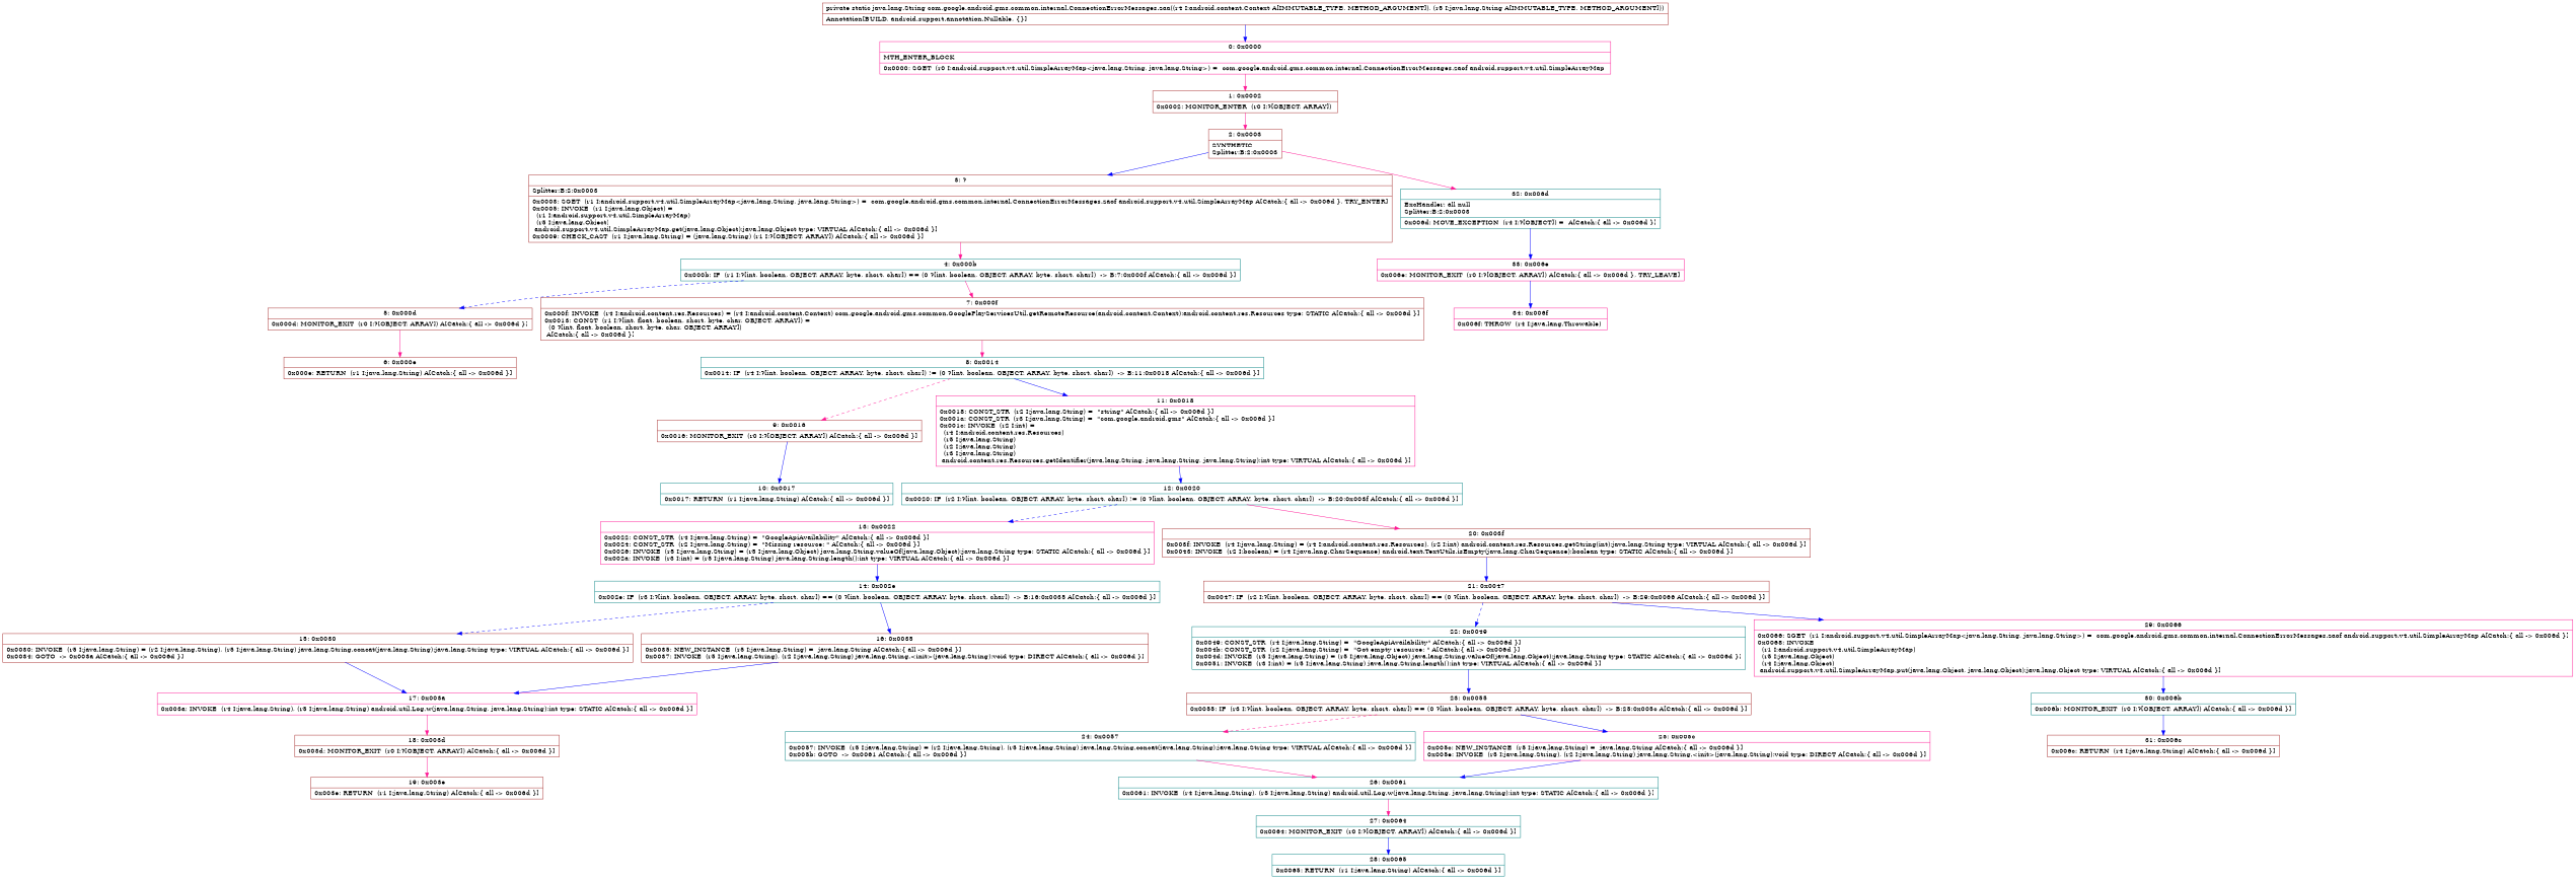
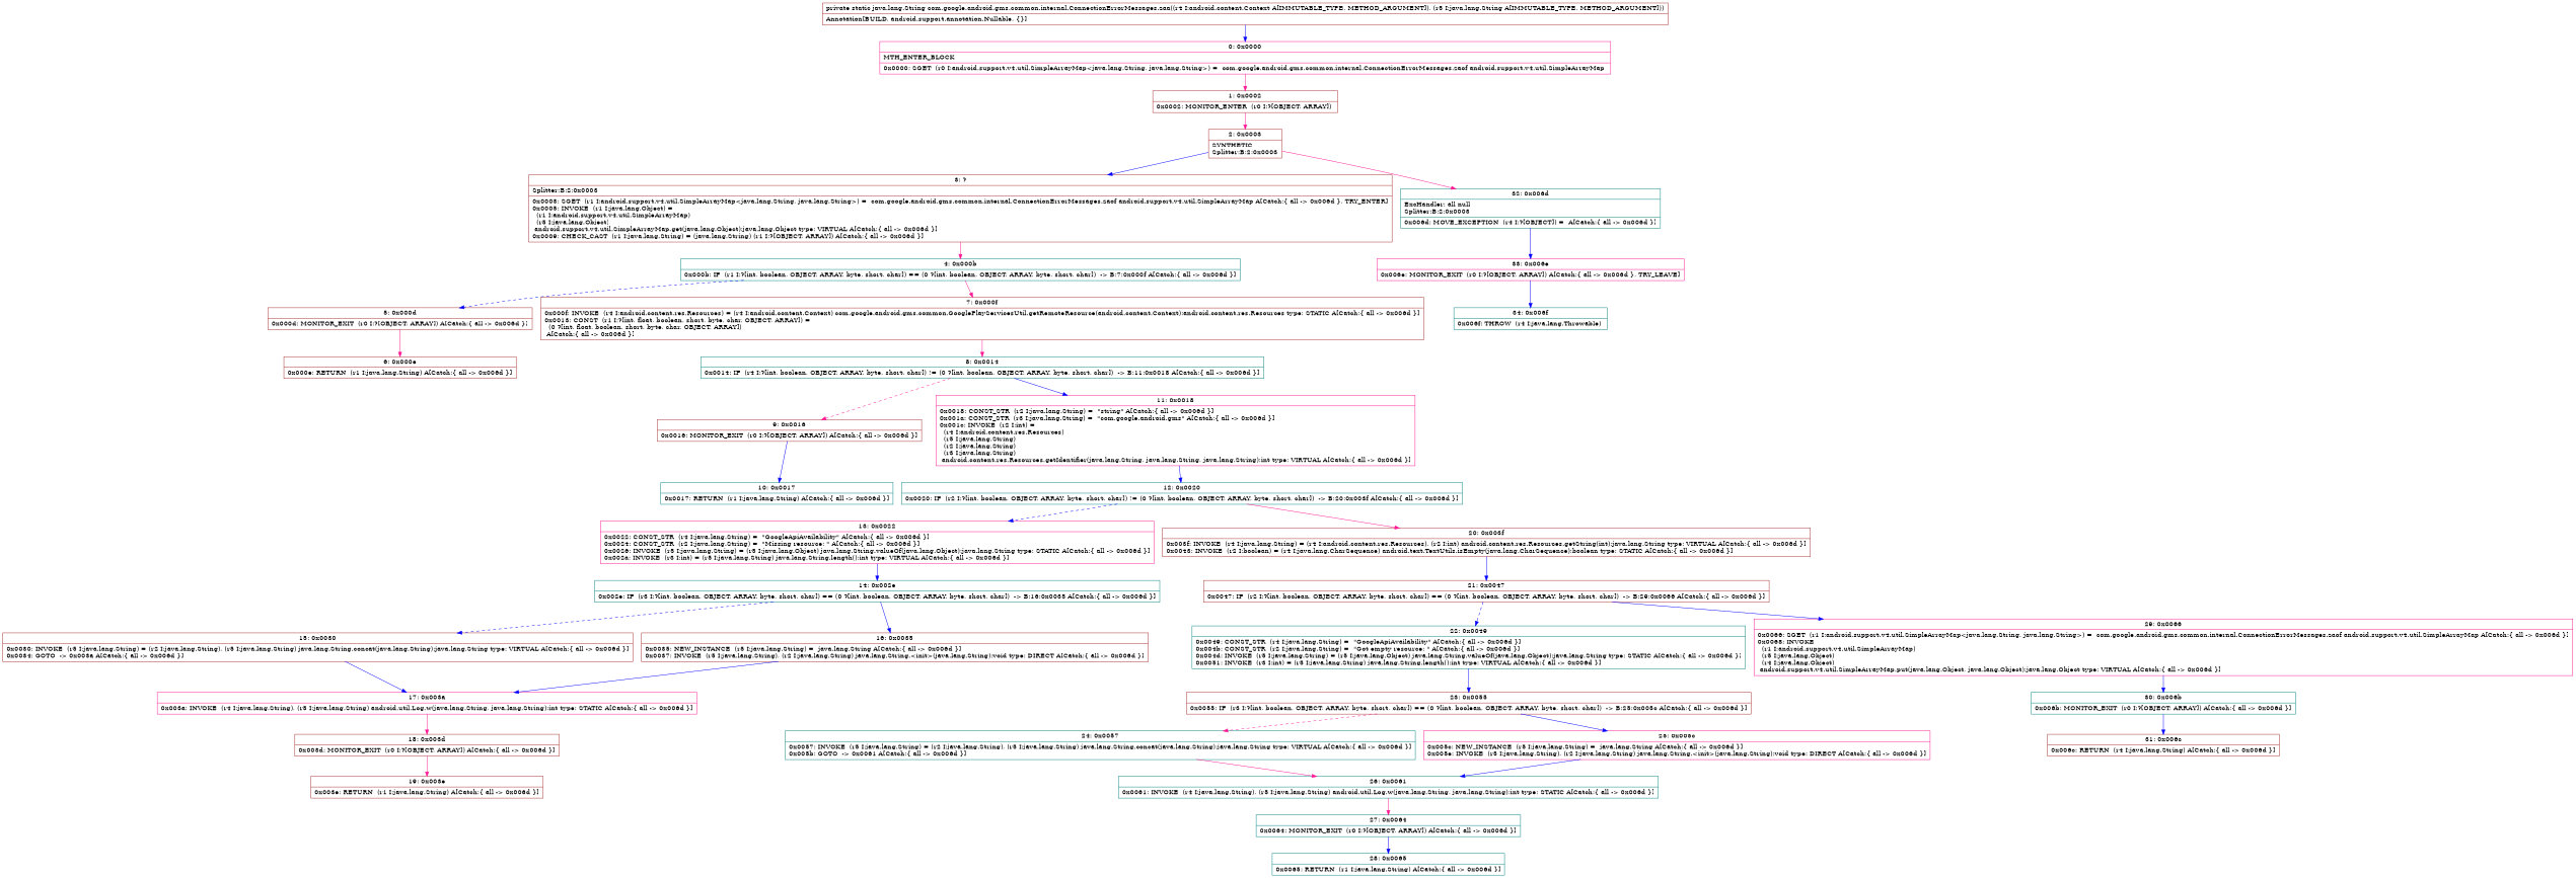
  digraph {
    node [color=brown shape=record]
    edge [color=blue]
    n1 [color=deeppink label="{0\:\ 0x0000|MTH_ENTER_BLOCK\l|0x0000: SGET  (r0 I:android.support.v4.util.SimpleArrayMap\<java.lang.String, java.lang.String\>) =  com.google.android.gms.common.internal.ConnectionErrorMessages.zaof android.support.v4.util.SimpleArrayMap \l}"]
    n2 [label="{1\:\ 0x0002|0x0002: MONITOR_ENTER  (r0 I:?[OBJECT, ARRAY]) \l}"]
    n3 [label="{2\:\ 0x0003|SYNTHETIC\lSplitter:B:2:0x0003\l}"]
    n4 [label="{3\:\ ?|Splitter:B:2:0x0003\l|0x0003: SGET  (r1 I:android.support.v4.util.SimpleArrayMap\<java.lang.String, java.lang.String\>) =  com.google.android.gms.common.internal.ConnectionErrorMessages.zaof android.support.v4.util.SimpleArrayMap A[Catch:\{ all \-\> 0x006d \}, TRY_ENTER]\l0x0005: INVOKE  (r1 I:java.lang.Object) = \l  (r1 I:android.support.v4.util.SimpleArrayMap)\l  (r5 I:java.lang.Object)\l android.support.v4.util.SimpleArrayMap.get(java.lang.Object):java.lang.Object type: VIRTUAL A[Catch:\{ all \-\> 0x006d \}]\l0x0009: CHECK_CAST  (r1 I:java.lang.String) = (java.lang.String) (r1 I:?[OBJECT, ARRAY]) A[Catch:\{ all \-\> 0x006d \}]\l}"]
    n5 [color=teal label="{32\:\ 0x006d|ExcHandler: all null\lSplitter:B:2:0x0003\l|0x006d: MOVE_EXCEPTION  (r4 I:?[OBJECT]) =  A[Catch:\{ all \-\> 0x006d \}]\l}"]
    n6 [color=teal label="{4\:\ 0x000b|0x000b: IF  (r1 I:?[int, boolean, OBJECT, ARRAY, byte, short, char]) == (0 ?[int, boolean, OBJECT, ARRAY, byte, short, char])  \-\> B:7:0x000f A[Catch:\{ all \-\> 0x006d \}]\l}"]
    n7 [color=deeppink label="{33\:\ 0x006e|0x006e: MONITOR_EXIT  (r0 I:?[OBJECT, ARRAY]) A[Catch:\{ all \-\> 0x006d \}, TRY_LEAVE]\l}"]
    n8 [label="{5\:\ 0x000d|0x000d: MONITOR_EXIT  (r0 I:?[OBJECT, ARRAY]) A[Catch:\{ all \-\> 0x006d \}]\l}"]
    n9 [label="{7\:\ 0x000f|0x000f: INVOKE  (r4 I:android.content.res.Resources) = (r4 I:android.content.Context) com.google.android.gms.common.GooglePlayServicesUtil.getRemoteResource(android.content.Context):android.content.res.Resources type: STATIC A[Catch:\{ all \-\> 0x006d \}]\l0x0013: CONST  (r1 I:?[int, float, boolean, short, byte, char, OBJECT, ARRAY]) = \l  (0 ?[int, float, boolean, short, byte, char, OBJECT, ARRAY])\l A[Catch:\{ all \-\> 0x006d \}]\l}"]
    n10 [label="{6\:\ 0x000e|0x000e: RETURN  (r1 I:java.lang.String) A[Catch:\{ all \-\> 0x006d \}]\l}"]
    n11 [color=teal label="{8\:\ 0x0014|0x0014: IF  (r4 I:?[int, boolean, OBJECT, ARRAY, byte, short, char]) != (0 ?[int, boolean, OBJECT, ARRAY, byte, short, char])  \-\> B:11:0x0018 A[Catch:\{ all \-\> 0x006d \}]\l}"]
    n12 [label="{9\:\ 0x0016|0x0016: MONITOR_EXIT  (r0 I:?[OBJECT, ARRAY]) A[Catch:\{ all \-\> 0x006d \}]\l}"]
    n13 [color=deeppink label="{11\:\ 0x0018|0x0018: CONST_STR  (r2 I:java.lang.String) =  \"string\" A[Catch:\{ all \-\> 0x006d \}]\l0x001a: CONST_STR  (r3 I:java.lang.String) =  \"com.google.android.gms\" A[Catch:\{ all \-\> 0x006d \}]\l0x001c: INVOKE  (r2 I:int) = \l  (r4 I:android.content.res.Resources)\l  (r5 I:java.lang.String)\l  (r2 I:java.lang.String)\l  (r3 I:java.lang.String)\l android.content.res.Resources.getIdentifier(java.lang.String, java.lang.String, java.lang.String):int type: VIRTUAL A[Catch:\{ all \-\> 0x006d \}]\l}"]
    n14 [color=teal label="{10\:\ 0x0017|0x0017: RETURN  (r1 I:java.lang.String) A[Catch:\{ all \-\> 0x006d \}]\l}"]
    n15 [color=teal label="{12\:\ 0x0020|0x0020: IF  (r2 I:?[int, boolean, OBJECT, ARRAY, byte, short, char]) != (0 ?[int, boolean, OBJECT, ARRAY, byte, short, char])  \-\> B:20:0x003f A[Catch:\{ all \-\> 0x006d \}]\l}"]
    n16 [color=deeppink label="{13\:\ 0x0022|0x0022: CONST_STR  (r4 I:java.lang.String) =  \"GoogleApiAvailability\" A[Catch:\{ all \-\> 0x006d \}]\l0x0024: CONST_STR  (r2 I:java.lang.String) =  \"Missing resource: \" A[Catch:\{ all \-\> 0x006d \}]\l0x0026: INVOKE  (r5 I:java.lang.String) = (r5 I:java.lang.Object) java.lang.String.valueOf(java.lang.Object):java.lang.String type: STATIC A[Catch:\{ all \-\> 0x006d \}]\l0x002a: INVOKE  (r3 I:int) = (r5 I:java.lang.String) java.lang.String.length():int type: VIRTUAL A[Catch:\{ all \-\> 0x006d \}]\l}"]
    n17 [label="{20\:\ 0x003f|0x003f: INVOKE  (r4 I:java.lang.String) = (r4 I:android.content.res.Resources), (r2 I:int) android.content.res.Resources.getString(int):java.lang.String type: VIRTUAL A[Catch:\{ all \-\> 0x006d \}]\l0x0043: INVOKE  (r2 I:boolean) = (r4 I:java.lang.CharSequence) android.text.TextUtils.isEmpty(java.lang.CharSequence):boolean type: STATIC A[Catch:\{ all \-\> 0x006d \}]\l}"]
    n18 [color=teal label="{14\:\ 0x002e|0x002e: IF  (r3 I:?[int, boolean, OBJECT, ARRAY, byte, short, char]) == (0 ?[int, boolean, OBJECT, ARRAY, byte, short, char])  \-\> B:16:0x0035 A[Catch:\{ all \-\> 0x006d \}]\l}"]
    n19 [label="{21\:\ 0x0047|0x0047: IF  (r2 I:?[int, boolean, OBJECT, ARRAY, byte, short, char]) == (0 ?[int, boolean, OBJECT, ARRAY, byte, short, char])  \-\> B:29:0x0066 A[Catch:\{ all \-\> 0x006d \}]\l}"]
    n20 [label="{15\:\ 0x0030|0x0030: INVOKE  (r5 I:java.lang.String) = (r2 I:java.lang.String), (r5 I:java.lang.String) java.lang.String.concat(java.lang.String):java.lang.String type: VIRTUAL A[Catch:\{ all \-\> 0x006d \}]\l0x0034: GOTO  \-\> 0x003a A[Catch:\{ all \-\> 0x006d \}]\l}"]
    n21 [label="{16\:\ 0x0035|0x0035: NEW_INSTANCE  (r5 I:java.lang.String) =  java.lang.String A[Catch:\{ all \-\> 0x006d \}]\l0x0037: INVOKE  (r5 I:java.lang.String), (r2 I:java.lang.String) java.lang.String.\<init\>(java.lang.String):void type: DIRECT A[Catch:\{ all \-\> 0x006d \}]\l}"]
    n22 [color=deeppink label="{17\:\ 0x003a|0x003a: INVOKE  (r4 I:java.lang.String), (r5 I:java.lang.String) android.util.Log.w(java.lang.String, java.lang.String):int type: STATIC A[Catch:\{ all \-\> 0x006d \}]\l}"]
    n23 [label="{18\:\ 0x003d|0x003d: MONITOR_EXIT  (r0 I:?[OBJECT, ARRAY]) A[Catch:\{ all \-\> 0x006d \}]\l}"]
    n24 [label="{19\:\ 0x003e|0x003e: RETURN  (r1 I:java.lang.String) A[Catch:\{ all \-\> 0x006d \}]\l}"]
    n25 [color=teal label="{22\:\ 0x0049|0x0049: CONST_STR  (r4 I:java.lang.String) =  \"GoogleApiAvailability\" A[Catch:\{ all \-\> 0x006d \}]\l0x004b: CONST_STR  (r2 I:java.lang.String) =  \"Got empty resource: \" A[Catch:\{ all \-\> 0x006d \}]\l0x004d: INVOKE  (r5 I:java.lang.String) = (r5 I:java.lang.Object) java.lang.String.valueOf(java.lang.Object):java.lang.String type: STATIC A[Catch:\{ all \-\> 0x006d \}]\l0x0051: INVOKE  (r3 I:int) = (r5 I:java.lang.String) java.lang.String.length():int type: VIRTUAL A[Catch:\{ all \-\> 0x006d \}]\l}"]
    n26 [color=deeppink label="{29\:\ 0x0066|0x0066: SGET  (r1 I:android.support.v4.util.SimpleArrayMap\<java.lang.String, java.lang.String\>) =  com.google.android.gms.common.internal.ConnectionErrorMessages.zaof android.support.v4.util.SimpleArrayMap A[Catch:\{ all \-\> 0x006d \}]\l0x0068: INVOKE  \l  (r1 I:android.support.v4.util.SimpleArrayMap)\l  (r5 I:java.lang.Object)\l  (r4 I:java.lang.Object)\l android.support.v4.util.SimpleArrayMap.put(java.lang.Object, java.lang.Object):java.lang.Object type: VIRTUAL A[Catch:\{ all \-\> 0x006d \}]\l}"]
    n27 [label="{23\:\ 0x0055|0x0055: IF  (r3 I:?[int, boolean, OBJECT, ARRAY, byte, short, char]) == (0 ?[int, boolean, OBJECT, ARRAY, byte, short, char])  \-\> B:25:0x005c A[Catch:\{ all \-\> 0x006d \}]\l}"]
    n28 [color=teal label="{30\:\ 0x006b|0x006b: MONITOR_EXIT  (r0 I:?[OBJECT, ARRAY]) A[Catch:\{ all \-\> 0x006d \}]\l}"]
    n29 [color=teal label="{24\:\ 0x0057|0x0057: INVOKE  (r5 I:java.lang.String) = (r2 I:java.lang.String), (r5 I:java.lang.String) java.lang.String.concat(java.lang.String):java.lang.String type: VIRTUAL A[Catch:\{ all \-\> 0x006d \}]\l0x005b: GOTO  \-\> 0x0061 A[Catch:\{ all \-\> 0x006d \}]\l}"]
    n30 [color=deeppink label="{25\:\ 0x005c|0x005c: NEW_INSTANCE  (r5 I:java.lang.String) =  java.lang.String A[Catch:\{ all \-\> 0x006d \}]\l0x005e: INVOKE  (r5 I:java.lang.String), (r2 I:java.lang.String) java.lang.String.\<init\>(java.lang.String):void type: DIRECT A[Catch:\{ all \-\> 0x006d \}]\l}"]
    n31 [color=teal label="{26\:\ 0x0061|0x0061: INVOKE  (r4 I:java.lang.String), (r5 I:java.lang.String) android.util.Log.w(java.lang.String, java.lang.String):int type: STATIC A[Catch:\{ all \-\> 0x006d \}]\l}"]
    n32 [color=teal label="{27\:\ 0x0064|0x0064: MONITOR_EXIT  (r0 I:?[OBJECT, ARRAY]) A[Catch:\{ all \-\> 0x006d \}]\l}"]
    n33 [color=teal label="{28\:\ 0x0065|0x0065: RETURN  (r1 I:java.lang.String) A[Catch:\{ all \-\> 0x006d \}]\l}"]
    n34 [label="{31\:\ 0x006c|0x006c: RETURN  (r4 I:java.lang.String) A[Catch:\{ all \-\> 0x006d \}]\l}"]
-   n35 [color=deeppink label="{34\:\ 0x006f|0x006f: THROW  (r4 I:java.lang.Throwable) \l}"]
+   n35 [color=teal label="{34\:\ 0x006f|0x006f: THROW  (r4 I:java.lang.Throwable) \l}"]
    n36 [label="{private static java.lang.String com.google.android.gms.common.internal.ConnectionErrorMessages.zaa((r4 I:android.content.Context A[IMMUTABLE_TYPE, METHOD_ARGUMENT]), (r5 I:java.lang.String A[IMMUTABLE_TYPE, METHOD_ARGUMENT]))  | Annotation[BUILD, android.support.annotation.Nullable, \{\}]\l}"]
    n1 -> n2 [color=deeppink]
    n2 -> n3 [color=deeppink]
    n3 -> n4
    n3 -> n5 [color=deeppink]
    n4 -> n6 [color=deeppink]
    n5 -> n7
    n6 -> n8 [style=dashed]
    n6 -> n9 [color=deeppink]
    n7 -> n35
    n8 -> n10 [color=deeppink]
    n9 -> n11 [color=deeppink]
    n11 -> n12 [color=deeppink style=dashed]
    n11 -> n13
    n12 -> n14
    n13 -> n15
    n15 -> n16 [style=dashed]
    n15 -> n17 [color=deeppink]
    n16 -> n18
    n17 -> n19
    n18 -> n20 [style=dashed]
    n18 -> n21
    n19 -> n25 [style=dashed]
    n19 -> n26
    n20 -> n22
    n21 -> n22
    n22 -> n23 [color=deeppink]
    n23 -> n24 [color=deeppink]
    n25 -> n27
    n26 -> n28
    n27 -> n29 [color=deeppink style=dashed]
    n27 -> n30
    n28 -> n34
    n29 -> n31 [color=deeppink]
    n30 -> n31
    n31 -> n32 [color=deeppink]
    n32 -> n33
    n36 -> n1
  }
